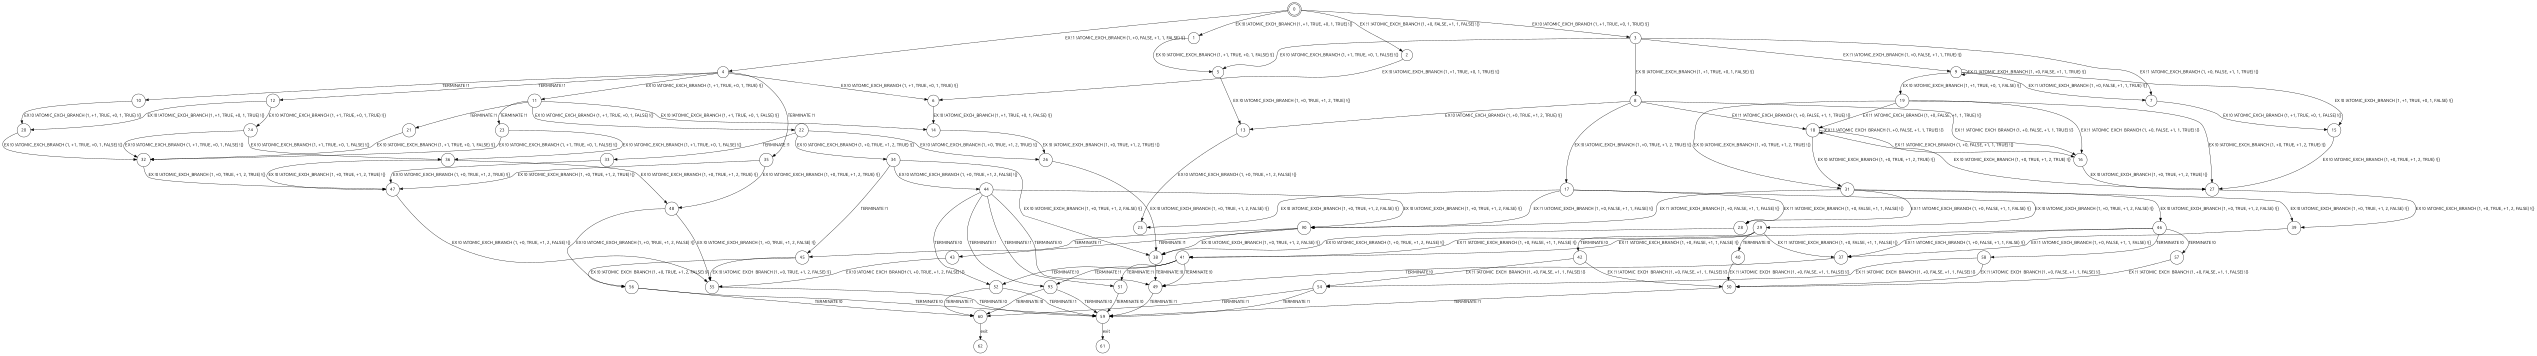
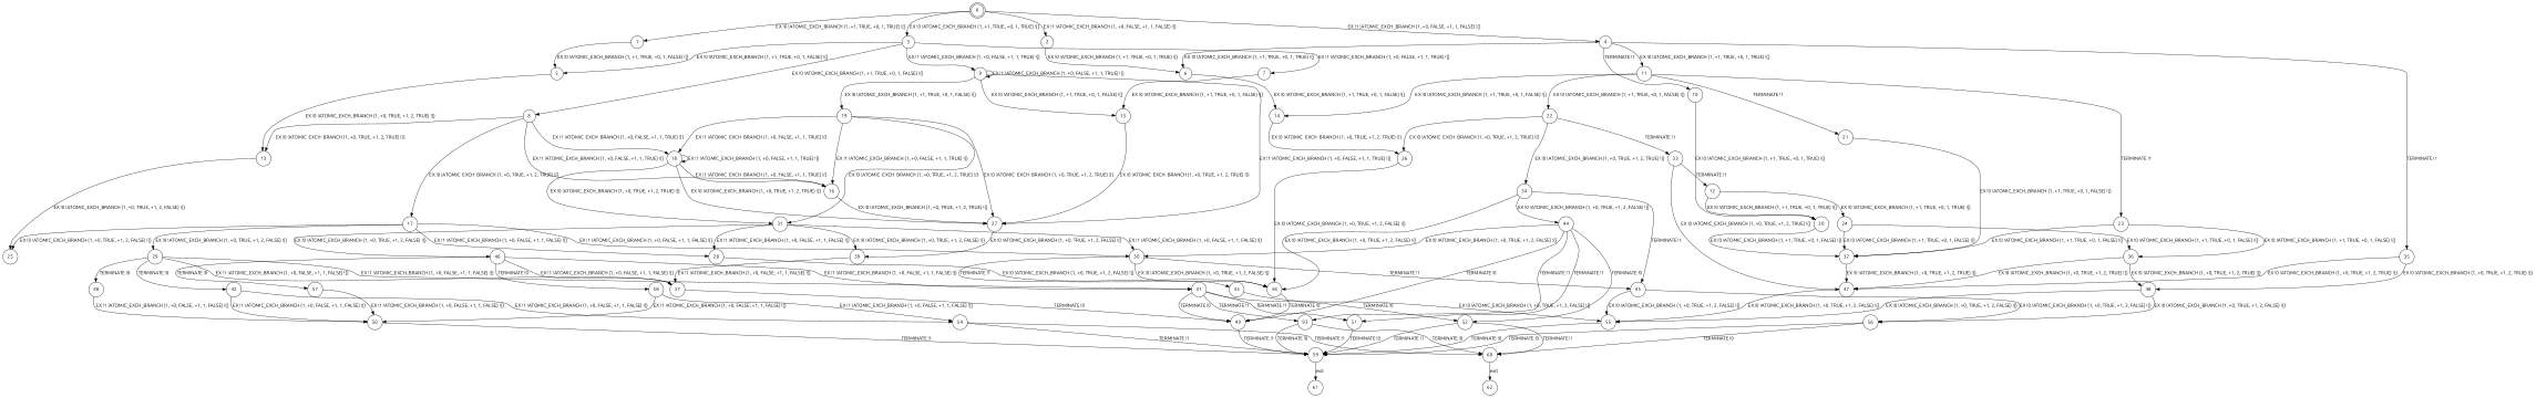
  digraph {
    fontname=Ubuntu
    node [fontname=Ubuntu shape=circle]
    edge [fontname=Ubuntu]
    0 [peripheries=2]
    1
    2
    3
    4
    5
    6
    7
    8
    9
    10
    11
    12
    35
    13
    14
    15
    16
    17
    18
    19
    20
    21
    22
    23
    24
    25
    26
    27
    28
    29
-   30 [label=90]
+   30
    31
    32
    33
    34
    36
    38
    39
    37
    40
    41
    42
    43
    45
    46
    47
    44
    48
    49
    50
    51
    52
    n54 [label=93]
    54
    55
    56
    57
    58
    59
    60
    61
    62
    0 -> 1 [label="EX !0 !ATOMIC_EXCH_BRANCH (1, +1, TRUE, +0, 1, TRUE) !{}"]
    0 -> 2 [label="EX !1 !ATOMIC_EXCH_BRANCH (1, +0, FALSE, +1, 1, FALSE) !{}"]
    0 -> 3 [label="EX !0 !ATOMIC_EXCH_BRANCH (1, +1, TRUE, +0, 1, TRUE) !{}"]
    0 -> 4 [label="EX !1 !ATOMIC_EXCH_BRANCH (1, +0, FALSE, +1, 1, FALSE) !{}"]
    1 -> 5 [label="EX !0 !ATOMIC_EXCH_BRANCH (1, +1, TRUE, +0, 1, FALSE) !{}"]
    2 -> 6 [label="EX !0 !ATOMIC_EXCH_BRANCH (1, +1, TRUE, +0, 1, TRUE) !{}"]
    3 -> 5 [label="EX !0 !ATOMIC_EXCH_BRANCH (1, +1, TRUE, +0, 1, FALSE) !{}"]
    3 -> 7 [label="EX !1 !ATOMIC_EXCH_BRANCH (1, +0, FALSE, +1, 1, TRUE) !{}"]
    3 -> 8 [label="EX !0 !ATOMIC_EXCH_BRANCH (1, +1, TRUE, +0, 1, FALSE) !{}"]
    3 -> 9 [label="EX !1 !ATOMIC_EXCH_BRANCH (1, +0, FALSE, +1, 1, TRUE) !{}"]
    4 -> 6 [label="EX !0 !ATOMIC_EXCH_BRANCH (1, +1, TRUE, +0, 1, TRUE) !{}"]
    4 -> 10 [label="TERMINATE !1"]
    4 -> 11 [label="EX !0 !ATOMIC_EXCH_BRANCH (1, +1, TRUE, +0, 1, TRUE) !{}"]
-   4 -> 12 [label="TERMINATE !1"]
+   33 -> 12 [label="TERMINATE !1"]
    4 -> 35 [label="TERMINATE !1"]
    5 -> 13 [label="EX !0 !ATOMIC_EXCH_BRANCH (1, +0, TRUE, +1, 2, TRUE) !{}"]
    6 -> 14 [label="EX !0 !ATOMIC_EXCH_BRANCH (1, +1, TRUE, +0, 1, FALSE) !{}"]
    7 -> 15 [label="EX !0 !ATOMIC_EXCH_BRANCH (1, +1, TRUE, +0, 1, FALSE) !{}"]
    8 -> 13 [label="EX !0 !ATOMIC_EXCH_BRANCH (1, +0, TRUE, +1, 2, TRUE) !{}"]
    8 -> 16 [label="EX !1 !ATOMIC_EXCH_BRANCH (1, +0, FALSE, +1, 1, TRUE) !{}"]
    8 -> 17 [label="EX !0 !ATOMIC_EXCH_BRANCH (1, +0, TRUE, +1, 2, TRUE) !{}"]
    8 -> 18 [label="EX !1 !ATOMIC_EXCH_BRANCH (1, +0, FALSE, +1, 1, TRUE) !{}"]
-   9 -> 7 [label="EX !1 !ATOMIC_EXCH_BRANCH (1, +0, FALSE, +1, 1, TRUE) !{}"]
+   9 -> 27 [label="EX !1 !ATOMIC_EXCH_BRANCH (1, +0, FALSE, +1, 1, TRUE) !{}"]
    9 -> 9 [label="EX !1 !ATOMIC_EXCH_BRANCH (1, +0, FALSE, +1, 1, TRUE) !{}"]
    9 -> 15 [label="EX !0 !ATOMIC_EXCH_BRANCH (1, +1, TRUE, +0, 1, FALSE) !{}"]
    9 -> 19 [label="EX !0 !ATOMIC_EXCH_BRANCH (1, +1, TRUE, +0, 1, FALSE) !{}"]
    10 -> 20 [label="EX !0 !ATOMIC_EXCH_BRANCH (1, +1, TRUE, +0, 1, TRUE) !{}"]
    11 -> 14 [label="EX !0 !ATOMIC_EXCH_BRANCH (1, +1, TRUE, +0, 1, FALSE) !{}"]
    11 -> 21 [label="TERMINATE !1"]
    11 -> 22 [label="EX !0 !ATOMIC_EXCH_BRANCH (1, +1, TRUE, +0, 1, FALSE) !{}"]
    11 -> 23 [label="TERMINATE !1"]
    12 -> 20 [label="EX !0 !ATOMIC_EXCH_BRANCH (1, +1, TRUE, +0, 1, TRUE) !{}"]
    12 -> 24 [label="EX !0 !ATOMIC_EXCH_BRANCH (1, +1, TRUE, +0, 1, TRUE) !{}"]
    35 -> 47 [label="EX !0 !ATOMIC_EXCH_BRANCH (1, +0, TRUE, +1, 2, TRUE) !{}"]
    35 -> 48 [label="EX !0 !ATOMIC_EXCH_BRANCH (1, +0, TRUE, +1, 2, TRUE) !{}"]
    13 -> 25 [label="EX !0 !ATOMIC_EXCH_BRANCH (1, +0, TRUE, +1, 2, FALSE) !{}"]
    14 -> 26 [label="EX !0 !ATOMIC_EXCH_BRANCH (1, +0, TRUE, +1, 2, TRUE) !{}"]
    15 -> 27 [label="EX !0 !ATOMIC_EXCH_BRANCH (1, +0, TRUE, +1, 2, TRUE) !{}"]
    16 -> 27 [label="EX !0 !ATOMIC_EXCH_BRANCH (1, +0, TRUE, +1, 2, TRUE) !{}"]
    17 -> 25 [label="EX !0 !ATOMIC_EXCH_BRANCH (1, +0, TRUE, +1, 2, FALSE) !{}"]
    17 -> 28 [label="EX !1 !ATOMIC_EXCH_BRANCH (1, +0, FALSE, +1, 1, FALSE) !{}"]
    17 -> 29 [label="EX !0 !ATOMIC_EXCH_BRANCH (1, +0, TRUE, +1, 2, FALSE) !{}"]
    17 -> 30 [label="EX !1 !ATOMIC_EXCH_BRANCH (1, +0, FALSE, +1, 1, FALSE) !{}"]
    18 -> 16 [label="EX !1 !ATOMIC_EXCH_BRANCH (1, +0, FALSE, +1, 1, TRUE) !{}"]
    18 -> 18 [label="EX !1 !ATOMIC_EXCH_BRANCH (1, +0, FALSE, +1, 1, TRUE) !{}"]
    18 -> 27 [label="EX !0 !ATOMIC_EXCH_BRANCH (1, +0, TRUE, +1, 2, TRUE) !{}"]
    18 -> 31 [label="EX !0 !ATOMIC_EXCH_BRANCH (1, +0, TRUE, +1, 2, TRUE) !{}"]
    19 -> 16 [label="EX !1 !ATOMIC_EXCH_BRANCH (1, +0, FALSE, +1, 1, TRUE) !{}"]
    19 -> 18 [label="EX !1 !ATOMIC_EXCH_BRANCH (1, +0, FALSE, +1, 1, TRUE) !{}"]
    19 -> 27 [label="EX !0 !ATOMIC_EXCH_BRANCH (1, +0, TRUE, +1, 2, TRUE) !{}"]
    19 -> 31 [label="EX !0 !ATOMIC_EXCH_BRANCH (1, +0, TRUE, +1, 2, TRUE) !{}"]
    20 -> 32 [label="EX !0 !ATOMIC_EXCH_BRANCH (1, +1, TRUE, +0, 1, FALSE) !{}"]
    21 -> 32 [label="EX !0 !ATOMIC_EXCH_BRANCH (1, +1, TRUE, +0, 1, FALSE) !{}"]
    22 -> 26 [label="EX !0 !ATOMIC_EXCH_BRANCH (1, +0, TRUE, +1, 2, TRUE) !{}"]
    22 -> 33 [label="TERMINATE !1"]
    22 -> 34 [label="EX !0 !ATOMIC_EXCH_BRANCH (1, +0, TRUE, +1, 2, TRUE) !{}"]
    23 -> 32 [label="EX !0 !ATOMIC_EXCH_BRANCH (1, +1, TRUE, +0, 1, FALSE) !{}"]
    23 -> 36 [label="EX !0 !ATOMIC_EXCH_BRANCH (1, +1, TRUE, +0, 1, FALSE) !{}"]
    24 -> 32 [label="EX !0 !ATOMIC_EXCH_BRANCH (1, +1, TRUE, +0, 1, FALSE) !{}"]
    24 -> 36 [label="EX !0 !ATOMIC_EXCH_BRANCH (1, +1, TRUE, +0, 1, FALSE) !{}"]
    26 -> 38 [label="EX !0 !ATOMIC_EXCH_BRANCH (1, +0, TRUE, +1, 2, FALSE) !{}"]
    27 -> 39 [label="EX !0 !ATOMIC_EXCH_BRANCH (1, +0, TRUE, +1, 2, FALSE) !{}"]
    28 -> 38 [label="EX !0 !ATOMIC_EXCH_BRANCH (1, +0, TRUE, +1, 2, FALSE) !{}"]
    29 -> 37 [label="EX !1 !ATOMIC_EXCH_BRANCH (1, +0, FALSE, +1, 1, FALSE) !{}"]
    29 -> 40 [label="TERMINATE !0"]
    29 -> 41 [label="EX !1 !ATOMIC_EXCH_BRANCH (1, +0, FALSE, +1, 1, FALSE) !{}"]
    29 -> 42 [label="TERMINATE !0"]
    30 -> 38 [label="EX !0 !ATOMIC_EXCH_BRANCH (1, +0, TRUE, +1, 2, FALSE) !{}"]
    30 -> 43 [label="TERMINATE !1"]
    30 -> 45 [label="TERMINATE !1"]
    31 -> 28 [label="EX !1 !ATOMIC_EXCH_BRANCH (1, +0, FALSE, +1, 1, FALSE) !{}"]
    31 -> 30 [label="EX !1 !ATOMIC_EXCH_BRANCH (1, +0, FALSE, +1, 1, FALSE) !{}"]
    31 -> 39 [label="EX !0 !ATOMIC_EXCH_BRANCH (1, +0, TRUE, +1, 2, FALSE) !{}"]
    31 -> 46 [label="EX !0 !ATOMIC_EXCH_BRANCH (1, +0, TRUE, +1, 2, FALSE) !{}"]
    32 -> 47 [label="EX !0 !ATOMIC_EXCH_BRANCH (1, +0, TRUE, +1, 2, TRUE) !{}"]
    33 -> 47 [label="EX !0 !ATOMIC_EXCH_BRANCH (1, +0, TRUE, +1, 2, TRUE) !{}"]
    34 -> 38 [label="EX !0 !ATOMIC_EXCH_BRANCH (1, +0, TRUE, +1, 2, FALSE) !{}"]
    34 -> 45 [label="TERMINATE !1"]
    34 -> 44 [label="EX !0 !ATOMIC_EXCH_BRANCH (1, +0, TRUE, +1, 2, FALSE) !{}"]
    36 -> 47 [label="EX !0 !ATOMIC_EXCH_BRANCH (1, +0, TRUE, +1, 2, TRUE) !{}"]
    36 -> 48 [label="EX !0 !ATOMIC_EXCH_BRANCH (1, +0, TRUE, +1, 2, TRUE) !{}"]
    38 -> 49 [label="TERMINATE !0"]
    39 -> 37 [label="EX !1 !ATOMIC_EXCH_BRANCH (1, +0, FALSE, +1, 1, FALSE) !{}"]
    37 -> 49 [label="TERMINATE !0"]
    40 -> 50 [label="EX !1 !ATOMIC_EXCH_BRANCH (1, +0, FALSE, +1, 1, FALSE) !{}"]
    41 -> 49 [label="TERMINATE !0"]
    41 -> 51 [label="TERMINATE !1"]
    41 -> 52 [label="TERMINATE !0"]
    41 -> n54 [label="TERMINATE !1"]
    42 -> 50 [label="EX !1 !ATOMIC_EXCH_BRANCH (1, +0, FALSE, +1, 1, FALSE) !{}"]
    42 -> 54 [label="EX !1 !ATOMIC_EXCH_BRANCH (1, +0, FALSE, +1, 1, FALSE) !{}"]
    43 -> 55 [label="EX !0 !ATOMIC_EXCH_BRANCH (1, +0, TRUE, +1, 2, FALSE) !{}"]
    45 -> 55 [label="EX !0 !ATOMIC_EXCH_BRANCH (1, +0, TRUE, +1, 2, FALSE) !{}"]
    45 -> 56 [label="EX !0 !ATOMIC_EXCH_BRANCH (1, +0, TRUE, +1, 2, FALSE) !{}"]
    46 -> 37 [label="EX !1 !ATOMIC_EXCH_BRANCH (1, +0, FALSE, +1, 1, FALSE) !{}"]
    46 -> 41 [label="EX !1 !ATOMIC_EXCH_BRANCH (1, +0, FALSE, +1, 1, FALSE) !{}"]
    46 -> 57 [label="TERMINATE !0"]
    46 -> 58 [label="TERMINATE !0"]
    47 -> 55 [label="EX !0 !ATOMIC_EXCH_BRANCH (1, +0, TRUE, +1, 2, FALSE) !{}"]
    44 -> 30 [label="EX !0 !ATOMIC_EXCH_BRANCH (1, +0, TRUE, +1, 2, FALSE) !{}"]
    44 -> 49 [label="TERMINATE !0"]
    44 -> 51 [label="TERMINATE !1"]
    44 -> 52 [label="TERMINATE !0"]
    44 -> n54 [label="TERMINATE !1"]
    48 -> 55 [label="EX !0 !ATOMIC_EXCH_BRANCH (1, +0, TRUE, +1, 2, FALSE) !{}"]
    48 -> 56 [label="EX !0 !ATOMIC_EXCH_BRANCH (1, +0, TRUE, +1, 2, FALSE) !{}"]
    49 -> 59 [label="TERMINATE !1"]
    50 -> 59 [label="TERMINATE !1"]
    51 -> 59 [label="TERMINATE !0"]
    52 -> 59 [label="TERMINATE !1"]
    52 -> 60 [label="TERMINATE !1"]
    n54 -> 59 [label="TERMINATE !0"]
    n54 -> 60 [label="TERMINATE !0"]
    54 -> 59 [label="TERMINATE !1"]
    54 -> 60 [label="TERMINATE !1"]
    55 -> 59 [label="TERMINATE !0"]
    56 -> 59 [label="TERMINATE !0"]
    56 -> 60 [label="TERMINATE !0"]
    57 -> 50 [label="EX !1 !ATOMIC_EXCH_BRANCH (1, +0, FALSE, +1, 1, FALSE) !{}"]
    58 -> 50 [label="EX !1 !ATOMIC_EXCH_BRANCH (1, +0, FALSE, +1, 1, FALSE) !{}"]
    58 -> 54 [label="EX !1 !ATOMIC_EXCH_BRANCH (1, +0, FALSE, +1, 1, FALSE) !{}"]
    59 -> 61 [label=exit]
    60 -> 62 [label=exit]
  }
